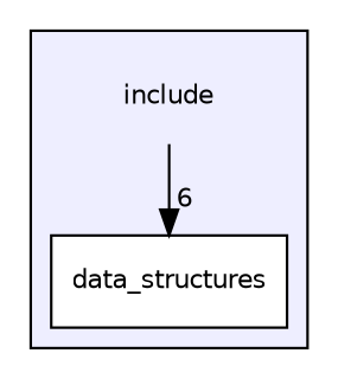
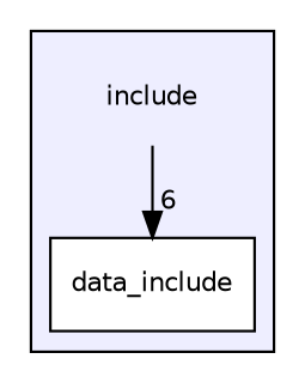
  digraph {
    compound=true
    node [fontname=Helvetica fontsize=10]
    n1 [label=include shape=plaintext]
-   n2 [fillcolor=white label=data_structures shape=box style=filled]
+   n2 [fillcolor=white label=data_include shape=box style=filled]
    subgraph cluster_1 {
      bgcolor="#eeeeff"
      pencolor=black
      n1
      n2
    }
    n1 -> n2 [headlabel=6 labeldistance=1.5 labelfontname=Helvetica labelfontsize=10]
  }
